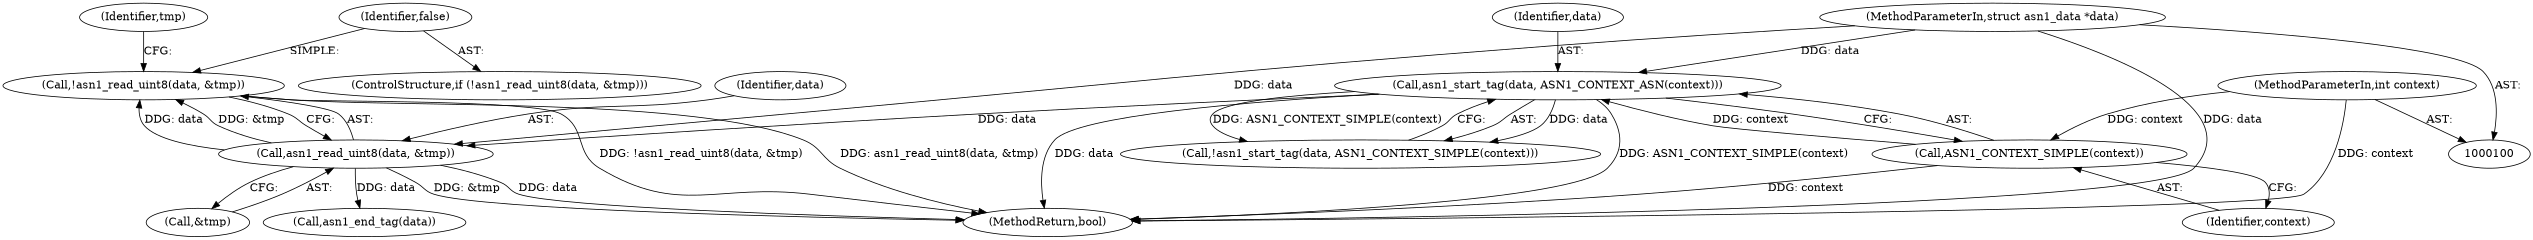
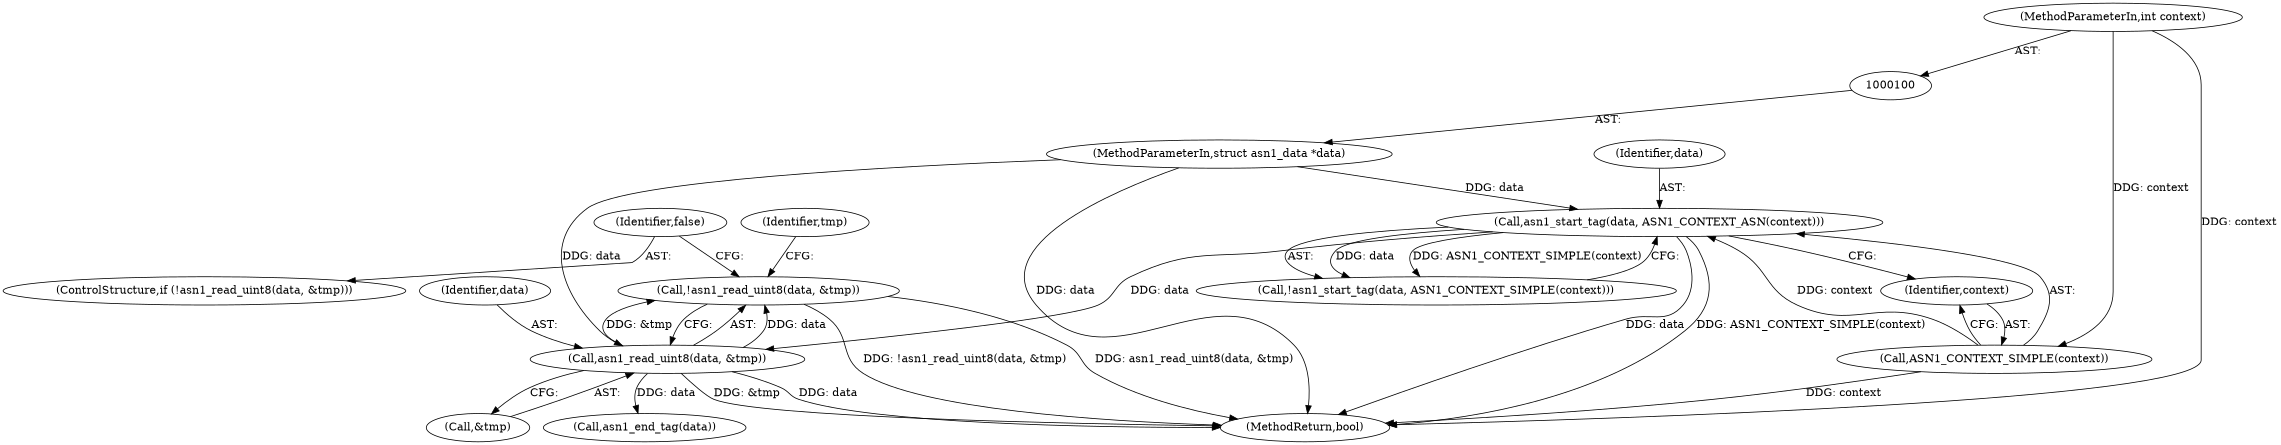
  digraph {
    n1 [label="(Call,!asn1_read_uint8(data, &tmp))"]
    n2 [label="(Call,asn1_read_uint8(data, &tmp))"]
    n3 [label="(MethodReturn,bool)"]
    n4 [label="(Call,&tmp)"]
    n5 [label="(Call,asn1_end_tag(data))"]
    n6 [label="(ControlStructure,if (!asn1_read_uint8(data, &tmp)))"]
    n7 [label="(Call,asn1_start_tag(data, ASN1_CONTEXT_ASN(context)))"]
    n8 [label="(Call,ASN1_CONTEXT_SIMPLE(context))"]
    n9 [label="(Call,!asn1_start_tag(data, ASN1_CONTEXT_SIMPLE(context)))"]
    n10 [label="(Identifier,context)"]
    n11 [label="(MethodParameterIn,struct asn1_data *data)"]
    1000100
    n13 [label="(MethodParameterIn,int context)"]
    n14 [label="(Identifier,false)"]
    n15 [label="(Identifier,data)"]
    n16 [label="(Identifier,tmp)"]
    n17 [label="(Identifier,data)"]
    n1 -> n2 [label="CFG: "]
    n1 -> n3 [label="DDG: !asn1_read_uint8(data, &tmp)"]
    n1 -> n3 [label="DDG: asn1_read_uint8(data, &tmp)"]
    n2 -> n1 [label="AST: "]
    n2 -> n1 [label="DDG: data"]
    n2 -> n1 [label="DDG: &tmp"]
    n2 -> n3 [label="DDG: &tmp"]
    n2 -> n3 [label="DDG: data"]
    n2 -> n4 [label="CFG: "]
    n2 -> n5 [label="DDG: data"]
    n4 -> n2 [label="AST: "]
    n7 -> n2 [label="DDG: data"]
    n7 -> n3 [label="DDG: data"]
    n7 -> n3 [label="DDG: ASN1_CONTEXT_SIMPLE(context)"]
-   n7 -> n8 [label="CFG: "]
+   n7 -> n10 [label="CFG: "]
    n7 -> n9 [label="AST: "]
    n7 -> n9 [label="DDG: data"]
    n7 -> n9 [label="DDG: ASN1_CONTEXT_SIMPLE(context)"]
    n8 -> n3 [label="DDG: context"]
    n8 -> n7 [label="AST: "]
    n8 -> n7 [label="DDG: context"]
    n8 -> n10 [label="CFG: "]
    n9 -> n7 [label="CFG: "]
    n10 -> n8 [label="AST: "]
    n11 -> n2 [label="DDG: data"]
    n11 -> n3 [label="DDG: data"]
    n11 -> n7 [label="DDG: data"]
-   n11 -> 1000100 [label="AST: "]
+   1000100 -> n11 [label="AST: "]
    n13 -> n3 [label="DDG: context"]
    n13 -> n8 [label="DDG: context"]
    n13 -> 1000100 [label="AST: "]
-   n14 -> n1 [label="SIMPLE: "]
+   n14 -> n1 [label="CFG: "]
    n14 -> n6 [label="AST: "]
    n15 -> n7 [label="AST: "]
    n16 -> n1 [label="CFG: "]
    n17 -> n2 [label="AST: "]
  }
